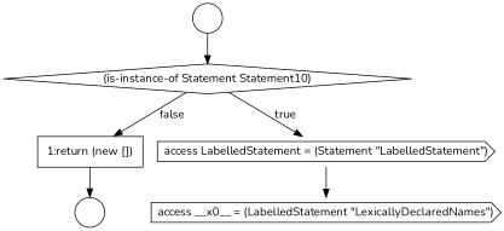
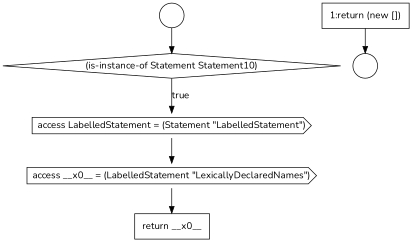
  digraph {
    fontname=Nunito
    node [color=black fillcolor=white fontname=Nunito shape=circle style=filled]
    edge [color=black fontname=Nunito]
    n1 [label=" "]
    n2 [label=<<font color="black">(is-instance-of Statement Statement10)</font>> shape=diamond]
    n3 [label=<<font color="black">     <table border="0" cellborder="1" cellspacing="0" cellpadding="10">       <tr><td align="left">1:return (new [])</td></tr>     </table>   </font>> margin=0 shape=none]
    n4 [label=<<font color="black">access LabelledStatement = (Statement &quot;LabelledStatement&quot;)</font>> shape=cds]
+   n5 [label=<<font color="black">     <table border="0" cellborder="1" cellspacing="0" cellpadding="10">       <tr><td align="left">return __x0__</td></tr>     </table>   </font>> margin=0 shape=none]
    n6 [label=" "]
    n7 [label=<<font color="black">access __x0__ = (LabelledStatement &quot;LexicallyDeclaredNames&quot;)</font>> shape=cds]
    n1 -> n2
-   n2 -> n3 [label=<<font color="black">false</font>>]
    n2 -> n4 [label=<<font color="black">true</font>>]
    n3 -> n6
    n4 -> n7
+   n7 -> n5
  }
